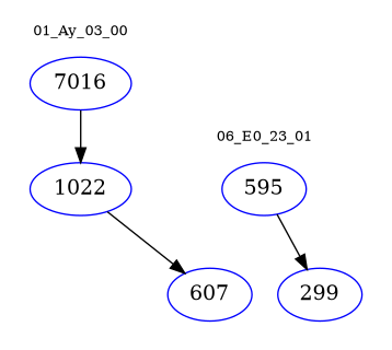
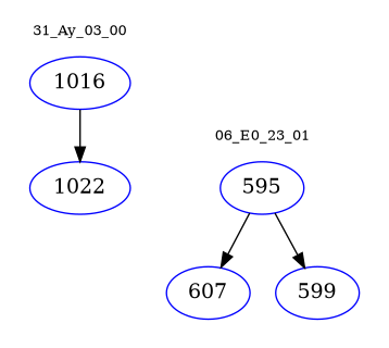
  digraph {
    node [color=blue]
    edge [color=black]
-   n1 [label=7016]
+   n1 [label=1016]
    n2 [label=1022]
    n3 [label=595]
-   n4 [label=299]
+   n4 [label=599]
    n5 [label=607]
    subgraph cluster_1 {
      color=white
      fontsize=10
-     label="01_Ay_03_00"
+     label="31_Ay_03_00"
      n1
      n2
    }
    subgraph cluster_2 {
      color=white
      fontsize=10
      label="06_E0_23_01"
      n3
      n4
      n5
    }
    n1 -> n2
    n3 -> n4
-   n2 -> n5
+   n3 -> n5
  }
